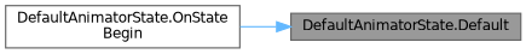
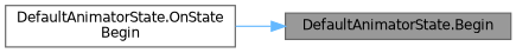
  digraph {
    rankdir=RL
    node [fontname=Helvetica fontsize=10 shape=box style=filled]
-   n1 [color=gray40 fillcolor=grey60 fontcolor=black height=0.2 label="DefaultAnimatorState.Default" width=0.4]
+   n1 [color=gray40 fillcolor=grey60 fontcolor=black height=0.2 label="DefaultAnimatorState.Begin" width=0.4]
    n2 [color=grey40 fillcolor=white height=0.2 label="DefaultAnimatorState.OnState\lBegin" width=0.4]
    n1 -> n2 [color=steelblue1 dir=back fontname=Helvetica fontsize=10 labelfontname=Helvetica labelfontsize=10 style=solid]
  }
